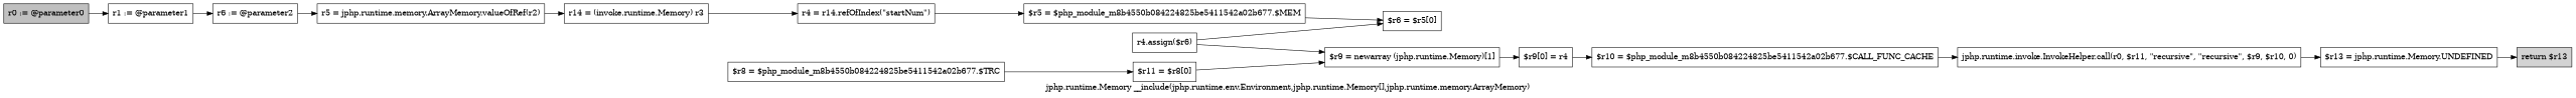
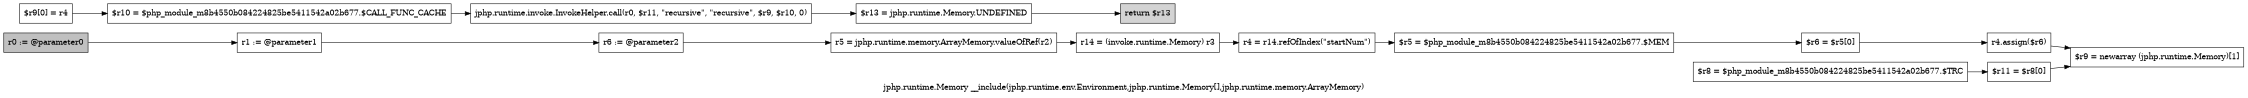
  digraph {
    label="jphp.runtime.Memory __include(jphp.runtime.env.Environment,jphp.runtime.Memory[],jphp.runtime.memory.ArrayMemory)"
    rankdir=LR
    node [shape=box]
    n1 [fillcolor=gray label="r0 := @parameter0" style=filled]
    n2 [label="r1 := @parameter1"]
    n3 [label="r6 := @parameter2"]
    n4 [label="r5 = jphp.runtime.memory.ArrayMemory.valueOfRef(r2)"]
    n5 [label="r14 = (invoke.runtime.Memory) r3"]
    n6 [label="r4 = r14.refOfIndex(\"startNum\")"]
    n7 [label="$r5 = $php_module_m8b4550b084224825be5411542a02b677.$MEM"]
    n8 [label="$r6 = $r5[0]"]
    n9 [label="r4.assign($r6)"]
    n10 [label="$r9 = newarray (jphp.runtime.Memory)[1]"]
    n11 [label="$r8 = $php_module_m8b4550b084224825be5411542a02b677.$TRC"]
    n12 [label="$r11 = $r8[0]"]
    n13 [label="$r9[0] = r4"]
    n14 [label="$r10 = $php_module_m8b4550b084224825be5411542a02b677.$CALL_FUNC_CACHE"]
    n15 [label="jphp.runtime.invoke.InvokeHelper.call(r0, $r11, \"recursive\", \"recursive\", $r9, $r10, 0)"]
    n16 [label="$r13 = jphp.runtime.Memory.UNDEFINED"]
    n17 [fillcolor=lightgray label="return $r13" style=filled]
    n1 -> n2
    n2 -> n3
    n3 -> n4
    n4 -> n5
    n5 -> n6
    n6 -> n7
    n7 -> n8
-   n9 -> n8
+   n8 -> n9
    n9 -> n10
-   n10 -> n13
    n11 -> n12
    n12 -> n10
    n13 -> n14
    n14 -> n15
    n15 -> n16
    n16 -> n17
  }
